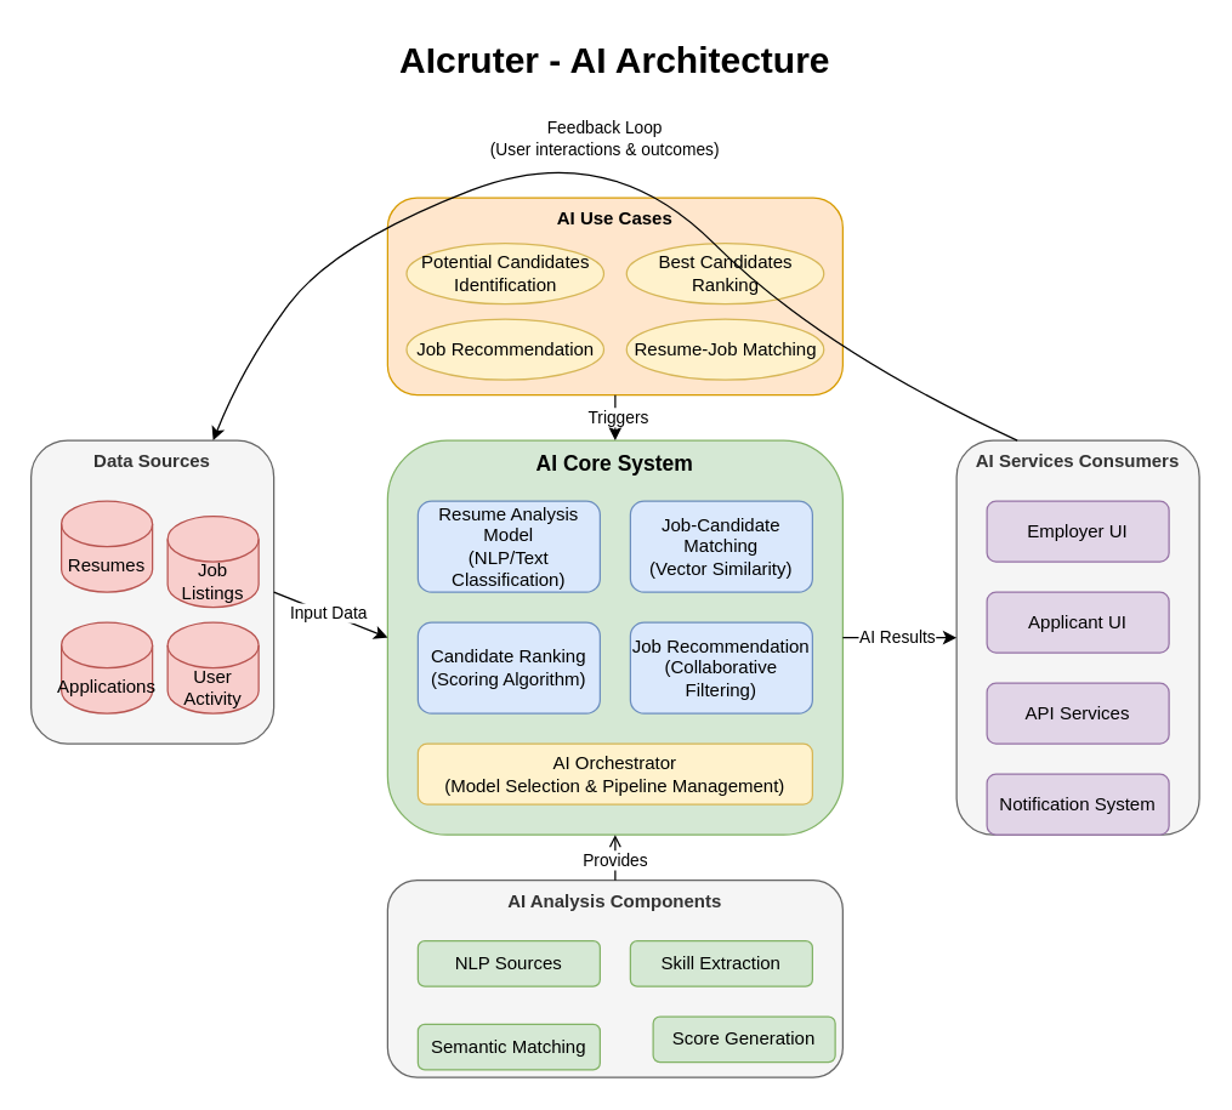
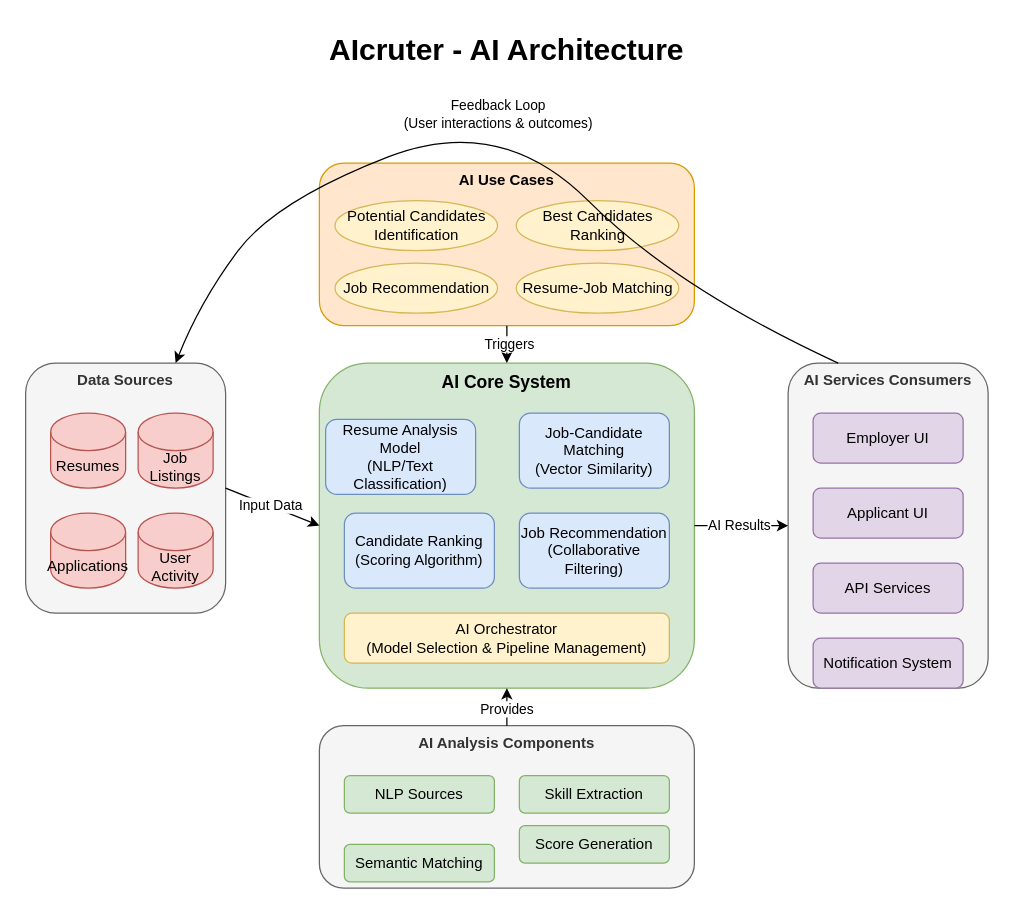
  <mxCell id="0" />
  <mxCell id="1" parent="0" />
  <mxCell id="2" value="AIcruter - AI Architecture" style="text;html=1;strokeColor=none;fillColor=none;align=center;verticalAlign=middle;whiteSpace=wrap;rounded=1;fontSize=24;fontStyle=1" parent="1" vertex="1"><mxGeometry x="205" y="20" width="400" height="40" as="geometry" /></mxCell>
  <mxCell id="3" value="AI Core System" style="rounded=1;whiteSpace=wrap;html=1;fillColor=#d5e8d4;strokeColor=#82b366;verticalAlign=top;fontStyle=1;fontSize=14;" parent="1" vertex="1"><mxGeometry x="255" y="290" width="300" height="260" as="geometry" /></mxCell>
- <mxCell id="4" value="Resume Analysis Model&#10;(NLP/Text Classification)" style="rounded=1;whiteSpace=wrap;html=1;fillColor=#dae8fc;strokeColor=#6c8ebf;" parent="1" vertex="1"><mxGeometry x="275" y="330" width="120" height="60" as="geometry" /></mxCell>
+ <mxCell id="4" value="Resume Analysis Model&#10;(NLP/Text Classification)" style="rounded=1;whiteSpace=wrap;html=1;fillColor=#dae8fc;strokeColor=#6c8ebf;" parent="1" vertex="1"><mxGeometry x="260" y="335" width="120" height="60" as="geometry" /></mxCell>
  <mxCell id="5" value="Job-Candidate Matching&#10;(Vector Similarity)" style="rounded=1;whiteSpace=wrap;html=1;fillColor=#dae8fc;strokeColor=#6c8ebf;" parent="1" vertex="1"><mxGeometry x="415" y="330" width="120" height="60" as="geometry" /></mxCell>
  <mxCell id="6" value="Candidate Ranking&#10;(Scoring Algorithm)" style="rounded=1;whiteSpace=wrap;html=1;fillColor=#dae8fc;strokeColor=#6c8ebf;" parent="1" vertex="1"><mxGeometry x="275" y="410" width="120" height="60" as="geometry" /></mxCell>
  <mxCell id="7" value="Job Recommendation&#10;(Collaborative Filtering)" style="rounded=1;whiteSpace=wrap;html=1;fillColor=#dae8fc;strokeColor=#6c8ebf;" parent="1" vertex="1"><mxGeometry x="415" y="410" width="120" height="60" as="geometry" /></mxCell>
  <mxCell id="8" value="AI Orchestrator&#10;(Model Selection &amp; Pipeline Management)" style="rounded=1;whiteSpace=wrap;html=1;fillColor=#fff2cc;strokeColor=#d6b656;" parent="1" vertex="1"><mxGeometry x="275" y="490" width="260" height="40" as="geometry" /></mxCell>
  <mxCell id="9" value="Data Sources" style="rounded=1;whiteSpace=wrap;html=1;fillColor=#f5f5f5;strokeColor=#666666;fontColor=#333333;verticalAlign=top;fontStyle=1" parent="1" vertex="1"><mxGeometry x="20" y="290" width="160" height="200" as="geometry" /></mxCell>
  <mxCell id="10" value="Resumes" style="shape=cylinder3;whiteSpace=wrap;html=1;boundedLbl=1;backgroundOutline=1;size=15;fillColor=#f8cecc;strokeColor=#b85450;rounded=1;" parent="1" vertex="1"><mxGeometry x="40" y="330" width="60" height="60" as="geometry" /></mxCell>
- <mxCell id="11" value="Job Listings" style="shape=cylinder3;whiteSpace=wrap;html=1;boundedLbl=1;backgroundOutline=1;size=15;fillColor=#f8cecc;strokeColor=#b85450;rounded=1;" parent="1" vertex="1"><mxGeometry x="110" y="340" width="60" height="60" as="geometry" /></mxCell>
+ <mxCell id="11" value="Job Listings" style="shape=cylinder3;whiteSpace=wrap;html=1;boundedLbl=1;backgroundOutline=1;size=15;fillColor=#f8cecc;strokeColor=#b85450;rounded=1;" parent="1" vertex="1"><mxGeometry x="110" y="330" width="60" height="60" as="geometry" /></mxCell>
  <mxCell id="12" value="Applications" style="shape=cylinder3;whiteSpace=wrap;html=1;boundedLbl=1;backgroundOutline=1;size=15;fillColor=#f8cecc;strokeColor=#b85450;rounded=1;" parent="1" vertex="1"><mxGeometry x="40" y="410" width="60" height="60" as="geometry" /></mxCell>
  <mxCell id="13" value="User Activity" style="shape=cylinder3;whiteSpace=wrap;html=1;boundedLbl=1;backgroundOutline=1;size=15;fillColor=#f8cecc;strokeColor=#b85450;rounded=1;" parent="1" vertex="1"><mxGeometry x="110" y="410" width="60" height="60" as="geometry" /></mxCell>
  <mxCell id="14" value="AI Services Consumers" style="rounded=1;whiteSpace=wrap;html=1;fillColor=#f5f5f5;strokeColor=#666666;fontColor=#333333;verticalAlign=top;fontStyle=1" parent="1" vertex="1"><mxGeometry x="630" y="290" width="160" height="260" as="geometry" /></mxCell>
  <mxCell id="15" value="Employer UI" style="rounded=1;whiteSpace=wrap;html=1;fillColor=#e1d5e7;strokeColor=#9673a6;" parent="1" vertex="1"><mxGeometry x="650" y="330" width="120" height="40" as="geometry" /></mxCell>
  <mxCell id="16" value="Applicant UI" style="rounded=1;whiteSpace=wrap;html=1;fillColor=#e1d5e7;strokeColor=#9673a6;" parent="1" vertex="1"><mxGeometry x="650" y="390" width="120" height="40" as="geometry" /></mxCell>
  <mxCell id="17" value="API Services" style="rounded=1;whiteSpace=wrap;html=1;fillColor=#e1d5e7;strokeColor=#9673a6;" parent="1" vertex="1"><mxGeometry x="650" y="450" width="120" height="40" as="geometry" /></mxCell>
  <mxCell id="18" value="Notification System" style="rounded=1;whiteSpace=wrap;html=1;fillColor=#e1d5e7;strokeColor=#9673a6;" parent="1" vertex="1"><mxGeometry x="650" y="510" width="120" height="40" as="geometry" /></mxCell>
  <mxCell id="19" value="AI Use Cases" style="rounded=1;whiteSpace=wrap;html=1;fillColor=#ffe6cc;strokeColor=#d79b00;verticalAlign=top;fontStyle=1" parent="1" vertex="1"><mxGeometry x="255" y="130" width="300" height="130" as="geometry" /></mxCell>
  <mxCell id="20" value="Potential Candidates Identification" style="ellipse;whiteSpace=wrap;html=1;fillColor=#fff2cc;strokeColor=#d6b656;rounded=1;" parent="1" vertex="1"><mxGeometry x="267.5" y="160" width="130" height="40" as="geometry" /></mxCell>
  <mxCell id="21" value="Best Candidates Ranking" style="ellipse;whiteSpace=wrap;html=1;fillColor=#fff2cc;strokeColor=#d6b656;rounded=1;" parent="1" vertex="1"><mxGeometry x="412.5" y="160" width="130" height="40" as="geometry" /></mxCell>
  <mxCell id="22" value="Job Recommendation" style="ellipse;whiteSpace=wrap;html=1;fillColor=#fff2cc;strokeColor=#d6b656;rounded=1;" parent="1" vertex="1"><mxGeometry x="267.5" y="210" width="130" height="40" as="geometry" /></mxCell>
  <mxCell id="23" value="Resume-Job Matching" style="ellipse;whiteSpace=wrap;html=1;fillColor=#fff2cc;strokeColor=#d6b656;rounded=1;" parent="1" vertex="1"><mxGeometry x="412.5" y="210" width="130" height="40" as="geometry" /></mxCell>
  <mxCell id="24" value="" style="endArrow=classic;html=1;rounded=1;exitX=1;exitY=0.5;exitDx=0;exitDy=0;entryX=0;entryY=0.5;entryDx=0;entryDy=0;" parent="1" source="9" target="3" edge="1"><mxGeometry width="50" height="50" relative="1" as="geometry"><mxPoint x="380" y="420" as="sourcePoint" /><mxPoint x="430" y="370" as="targetPoint" /></mxGeometry></mxCell>
  <mxCell id="25" value="Input Data" style="edgeLabel;html=1;align=center;verticalAlign=middle;resizable=0;points=[];rounded=1;" parent="24" vertex="1" connectable="0"><mxGeometry x="-0.067" y="1" relative="1" as="geometry"><mxPoint as="offset" /></mxGeometry></mxCell>
  <mxCell id="26" value="" style="endArrow=classic;html=1;rounded=1;exitX=1;exitY=0.5;exitDx=0;exitDy=0;entryX=0;entryY=0.5;entryDx=0;entryDy=0;" parent="1" source="3" target="14" edge="1"><mxGeometry width="50" height="50" relative="1" as="geometry"><mxPoint x="380" y="420" as="sourcePoint" /><mxPoint x="430" y="370" as="targetPoint" /></mxGeometry></mxCell>
  <mxCell id="27" value="AI Results" style="edgeLabel;html=1;align=center;verticalAlign=middle;resizable=0;points=[];rounded=1;" parent="26" vertex="1" connectable="0"><mxGeometry x="-0.067" y="1" relative="1" as="geometry"><mxPoint as="offset" /></mxGeometry></mxCell>
  <mxCell id="28" value="" style="endArrow=classic;html=1;rounded=1;exitX=0.5;exitY=1;exitDx=0;exitDy=0;entryX=0.5;entryY=0;entryDx=0;entryDy=0;" parent="1" source="19" target="3" edge="1"><mxGeometry width="50" height="50" relative="1" as="geometry"><mxPoint x="380" y="420" as="sourcePoint" /><mxPoint x="430" y="370" as="targetPoint" /></mxGeometry></mxCell>
  <mxCell id="29" value="Triggers" style="edgeLabel;html=1;align=center;verticalAlign=middle;resizable=0;points=[];rounded=1;" parent="28" vertex="1" connectable="0"><mxGeometry x="-0.067" y="1" relative="1" as="geometry"><mxPoint as="offset" /></mxGeometry></mxCell>
  <mxCell id="30" value="" style="curved=1;endArrow=classic;html=1;rounded=1;exitX=0.25;exitY=0;exitDx=0;exitDy=0;entryX=0.75;entryY=0;entryDx=0;entryDy=0;" parent="1" source="14" target="9" edge="1"><mxGeometry width="50" height="50" relative="1" as="geometry"><mxPoint x="380" y="420" as="sourcePoint" /><mxPoint x="430" y="370" as="targetPoint" /><Array as="points"><mxPoint x="540" y="230" /><mxPoint x="400" y="90" /><mxPoint x="220" y="160" /><mxPoint x="160" y="240" /></Array></mxGeometry></mxCell>
  <mxCell id="31" value="Feedback Loop&#10;(User interactions &amp; outcomes)" style="edgeLabel;html=1;align=center;verticalAlign=middle;resizable=0;points=[];rounded=1;" parent="30" vertex="1" connectable="0"><mxGeometry x="0.099" y="-2" relative="1" as="geometry"><mxPoint x="33" y="-11" as="offset" /></mxGeometry></mxCell>
  <mxCell id="32" value="AI Analysis Components" style="rounded=1;whiteSpace=wrap;html=1;fillColor=#f5f5f5;strokeColor=#666666;fontColor=#333333;verticalAlign=top;fontStyle=1" parent="1" vertex="1"><mxGeometry x="255" y="580" width="300" height="130" as="geometry" /></mxCell>
  <mxCell id="33" value="NLP Sources" style="rounded=1;whiteSpace=wrap;html=1;fillColor=#d5e8d4;strokeColor=#82b366;" parent="1" vertex="1"><mxGeometry x="275" y="620" width="120" height="30" as="geometry" /></mxCell>
  <mxCell id="34" value="Skill Extraction" style="rounded=1;whiteSpace=wrap;html=1;fillColor=#d5e8d4;strokeColor=#82b366;" parent="1" vertex="1"><mxGeometry x="415" y="620" width="120" height="30" as="geometry" /></mxCell>
  <mxCell id="35" value="Semantic Matching" style="rounded=1;whiteSpace=wrap;html=1;fillColor=#d5e8d4;strokeColor=#82b366;" parent="1" vertex="1"><mxGeometry x="275" y="675" width="120" height="30" as="geometry" /></mxCell>
- <mxCell id="36" value="Score Generation" style="rounded=1;whiteSpace=wrap;html=1;fillColor=#d5e8d4;strokeColor=#82b366;" parent="1" vertex="1"><mxGeometry x="430" y="670" width="120" height="30" as="geometry" /></mxCell>
- <mxCell id="37" value="" style="endArrow=open;html=1;rounded=1;exitX=0.5;exitY=0;exitDx=0;exitDy=0;entryX=0.5;entryY=1;entryDx=0;entryDy=0;" parent="1" source="32" target="3" edge="1"><mxGeometry width="50" height="50" relative="1" as="geometry"><mxPoint x="380" y="420" as="sourcePoint" /><mxPoint x="430" y="370" as="targetPoint" /></mxGeometry></mxCell>
+ <mxCell id="36" value="Score Generation" style="rounded=1;whiteSpace=wrap;html=1;fillColor=#d5e8d4;strokeColor=#82b366;" parent="1" vertex="1"><mxGeometry x="415" y="660" width="120" height="30" as="geometry" /></mxCell>
+ <mxCell id="37" value="" style="endArrow=classic;html=1;rounded=1;exitX=0.5;exitY=0;exitDx=0;exitDy=0;entryX=0.5;entryY=1;entryDx=0;entryDy=0;" parent="1" source="32" target="3" edge="1"><mxGeometry width="50" height="50" relative="1" as="geometry"><mxPoint x="380" y="420" as="sourcePoint" /><mxPoint x="430" y="370" as="targetPoint" /></mxGeometry></mxCell>
  <mxCell id="38" value="Provides" style="edgeLabel;html=1;align=center;verticalAlign=middle;resizable=0;points=[];rounded=1;" parent="37" vertex="1" connectable="0"><mxGeometry x="-0.067" y="1" relative="1" as="geometry"><mxPoint as="offset" /></mxGeometry></mxCell>
